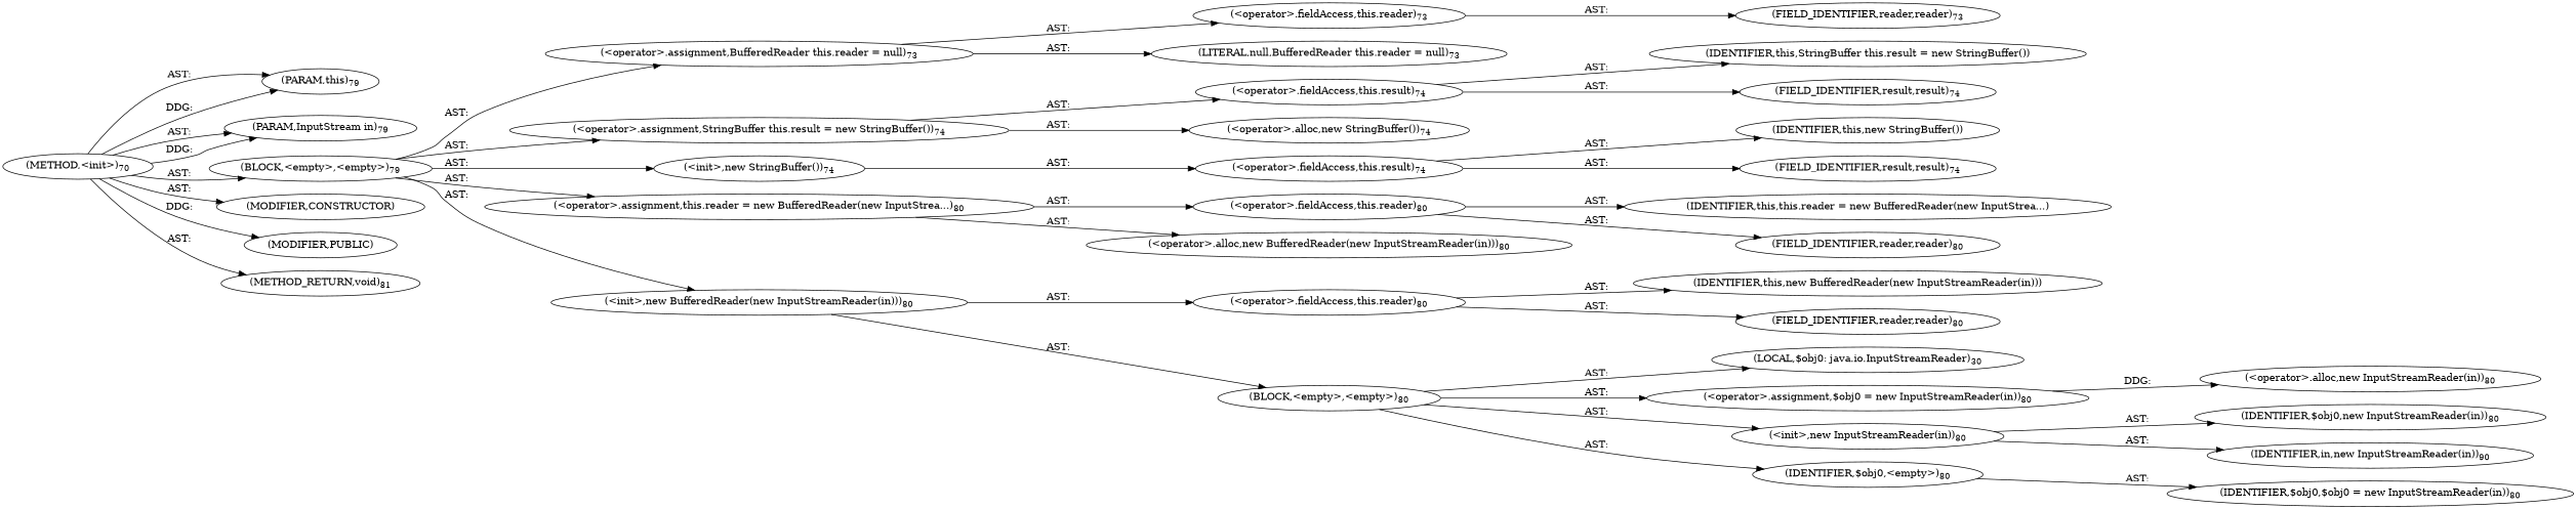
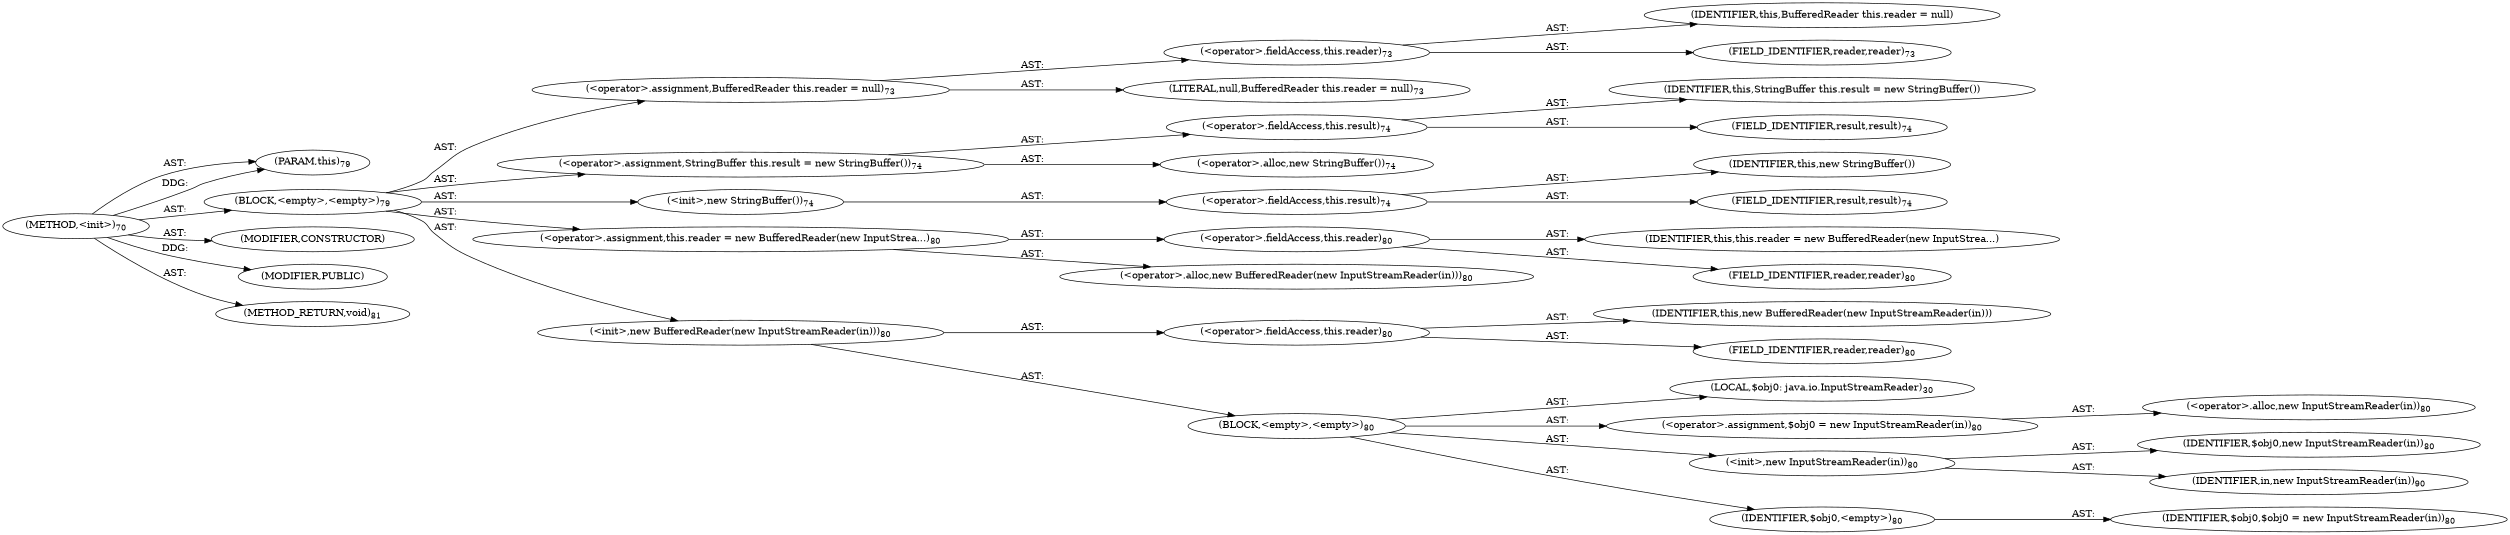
  digraph {
    rankdir=LR
    n1 [label=<(METHOD,&lt;init&gt;)<SUB>70</SUB>>]
    n2 [label=<(PARAM,this)<SUB>79</SUB>>]
-   n3 [label=<(PARAM,InputStream in)<SUB>79</SUB>>]
    n4 [label=<(BLOCK,&lt;empty&gt;,&lt;empty&gt;)<SUB>79</SUB>>]
    n5 [label=<(MODIFIER,CONSTRUCTOR)>]
    n6 [label=<(MODIFIER,PUBLIC)>]
    n7 [label=<(METHOD_RETURN,void)<SUB>81</SUB>>]
    n8 [label=<(&lt;operator&gt;.assignment,BufferedReader this.reader = null)<SUB>73</SUB>>]
    n9 [label=<(&lt;operator&gt;.assignment,StringBuffer this.result = new StringBuffer())<SUB>74</SUB>>]
    n10 [label=<(&lt;init&gt;,new StringBuffer())<SUB>74</SUB>>]
    n11 [label=<(&lt;operator&gt;.assignment,this.reader = new BufferedReader(new InputStrea...)<SUB>80</SUB>>]
    n12 [label=<(&lt;init&gt;,new BufferedReader(new InputStreamReader(in)))<SUB>80</SUB>>]
    n13 [label=<(&lt;operator&gt;.fieldAccess,this.reader)<SUB>73</SUB>>]
    n14 [label=<(LITERAL,null,BufferedReader this.reader = null)<SUB>73</SUB>>]
    n15 [label=<(&lt;operator&gt;.fieldAccess,this.result)<SUB>74</SUB>>]
    n16 [label=<(&lt;operator&gt;.alloc,new StringBuffer())<SUB>74</SUB>>]
    n17 [label=<(&lt;operator&gt;.fieldAccess,this.result)<SUB>74</SUB>>]
    n18 [label=<(&lt;operator&gt;.fieldAccess,this.reader)<SUB>80</SUB>>]
    n19 [label=<(&lt;operator&gt;.alloc,new BufferedReader(new InputStreamReader(in)))<SUB>80</SUB>>]
    n20 [label=<(&lt;operator&gt;.fieldAccess,this.reader)<SUB>80</SUB>>]
    n21 [label=<(BLOCK,&lt;empty&gt;,&lt;empty&gt;)<SUB>80</SUB>>]
+   n22 [label=<(IDENTIFIER,this,BufferedReader this.reader = null)>]
    n23 [label=<(FIELD_IDENTIFIER,reader,reader)<SUB>73</SUB>>]
    n24 [label=<(IDENTIFIER,this,StringBuffer this.result = new StringBuffer())>]
    n25 [label=<(FIELD_IDENTIFIER,result,result)<SUB>74</SUB>>]
    n26 [label=<(IDENTIFIER,this,new StringBuffer())>]
    n27 [label=<(FIELD_IDENTIFIER,result,result)<SUB>74</SUB>>]
    n28 [label=<(IDENTIFIER,this,this.reader = new BufferedReader(new InputStrea...)>]
    n29 [label=<(FIELD_IDENTIFIER,reader,reader)<SUB>80</SUB>>]
    n30 [label=<(IDENTIFIER,this,new BufferedReader(new InputStreamReader(in)))>]
    n31 [label=<(FIELD_IDENTIFIER,reader,reader)<SUB>80</SUB>>]
    n32 [label=<(LOCAL,$obj0: java.io.InputStreamReader)<SUB>30</SUB>>]
    n33 [label=<(&lt;operator&gt;.assignment,$obj0 = new InputStreamReader(in))<SUB>80</SUB>>]
    n34 [label=<(&lt;init&gt;,new InputStreamReader(in))<SUB>80</SUB>>]
    n35 [label=<(IDENTIFIER,$obj0,&lt;empty&gt;)<SUB>80</SUB>>]
    n36 [label=<(&lt;operator&gt;.alloc,new InputStreamReader(in))<SUB>80</SUB>>]
    n37 [label=<(IDENTIFIER,$obj0,new InputStreamReader(in))<SUB>80</SUB>>]
    n38 [label=<(IDENTIFIER,in,new InputStreamReader(in))<SUB>90</SUB>>]
    n39 [label=<(IDENTIFIER,$obj0,$obj0 = new InputStreamReader(in))<SUB>80</SUB>>]
    n1 -> n2 [label="AST: "]
    n1 -> n2 [label="DDG: "]
-   n1 -> n3 [label="AST: "]
-   n1 -> n3 [label="DDG: "]
    n1 -> n4 [label="AST: "]
    n1 -> n5 [label="AST: "]
    n1 -> n6 [label="DDG: "]
    n1 -> n7 [label="AST: "]
    n4 -> n8 [label="AST: "]
    n4 -> n9 [label="AST: "]
    n4 -> n10 [label="AST: "]
    n4 -> n11 [label="AST: "]
    n4 -> n12 [label="AST: "]
    n8 -> n13 [label="AST: "]
    n8 -> n14 [label="AST: "]
    n9 -> n15 [label="AST: "]
    n9 -> n16 [label="AST: "]
    n10 -> n17 [label="AST: "]
    n11 -> n18 [label="AST: "]
    n11 -> n19 [label="AST: "]
    n12 -> n20 [label="AST: "]
    n12 -> n21 [label="AST: "]
+   n13 -> n22 [label="AST: "]
    n13 -> n23 [label="AST: "]
    n15 -> n24 [label="AST: "]
    n15 -> n25 [label="AST: "]
    n17 -> n26 [label="AST: "]
    n17 -> n27 [label="AST: "]
    n18 -> n28 [label="AST: "]
    n18 -> n29 [label="AST: "]
    n20 -> n30 [label="AST: "]
    n20 -> n31 [label="AST: "]
    n21 -> n32 [label="AST: "]
    n21 -> n33 [label="AST: "]
    n21 -> n34 [label="AST: "]
    n21 -> n35 [label="AST: "]
-   n33 -> n36 [label="DDG: "]
+   n33 -> n36 [label="AST: "]
    n34 -> n37 [label="AST: "]
    n34 -> n38 [label="AST: "]
    n35 -> n39 [label="AST: "]
  }
